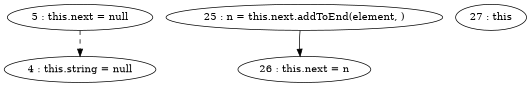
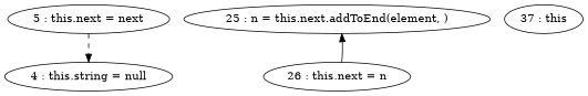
  digraph {
-   "5 : this.next = null"
+   "5 : this.next = null" [label="5 : this.next = next"]
    "4 : this.string = null"
    "25 : n = this.next.addToEnd(element, )"
    "26 : this.next = n"
-   "27 : this"
+   "27 : this" [label="37 : this"]
    "5 : this.next = null" -> "4 : this.string = null" [style=dashed]
-   "25 : n = this.next.addToEnd(element, )" -> "26 : this.next = n"
+   "26 : this.next = n" -> "25 : n = this.next.addToEnd(element, )"
  }
